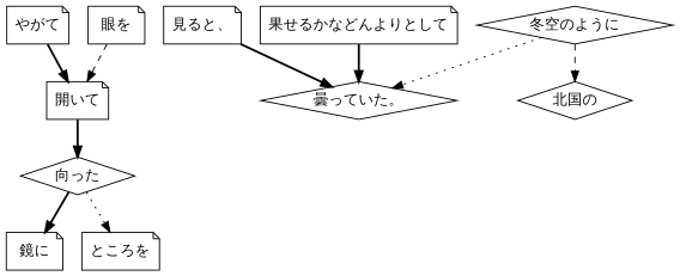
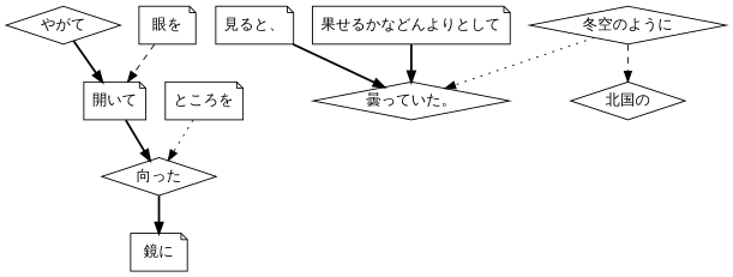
  digraph {
    fontname="Courier Prime"
    node [fontname="Courier Prime" shape=note]
    edge [fontname="Courier Prime" style=bold]
-   n1 [label="やがて"]
+   n1 [label="やがて" shape=diamond]
    n2 [label="開いて"]
    n3 [label="向った" shape=diamond]
    n4 [label="眼を"]
    n5 [label="鏡に"]
    n6 [label="ところを"]
    n7 [label="見ると、"]
    n8 [label="曇っていた。" shape=diamond]
    n9 [label="果せるかなどんよりとして"]
    n10 [label="北国の" shape=diamond]
    n11 [label="冬空のように" shape=diamond]
    n1 -> n2
    n2 -> n3
    n3 -> n5
-   n3 -> n6 [style=dotted]
+   n6 -> n3 [style=dotted]
    n4 -> n2 [style=dashed]
    n7 -> n8
    n9 -> n8
    n11 -> n8 [style=dotted]
    n11 -> n10 [style=dashed]
  }
